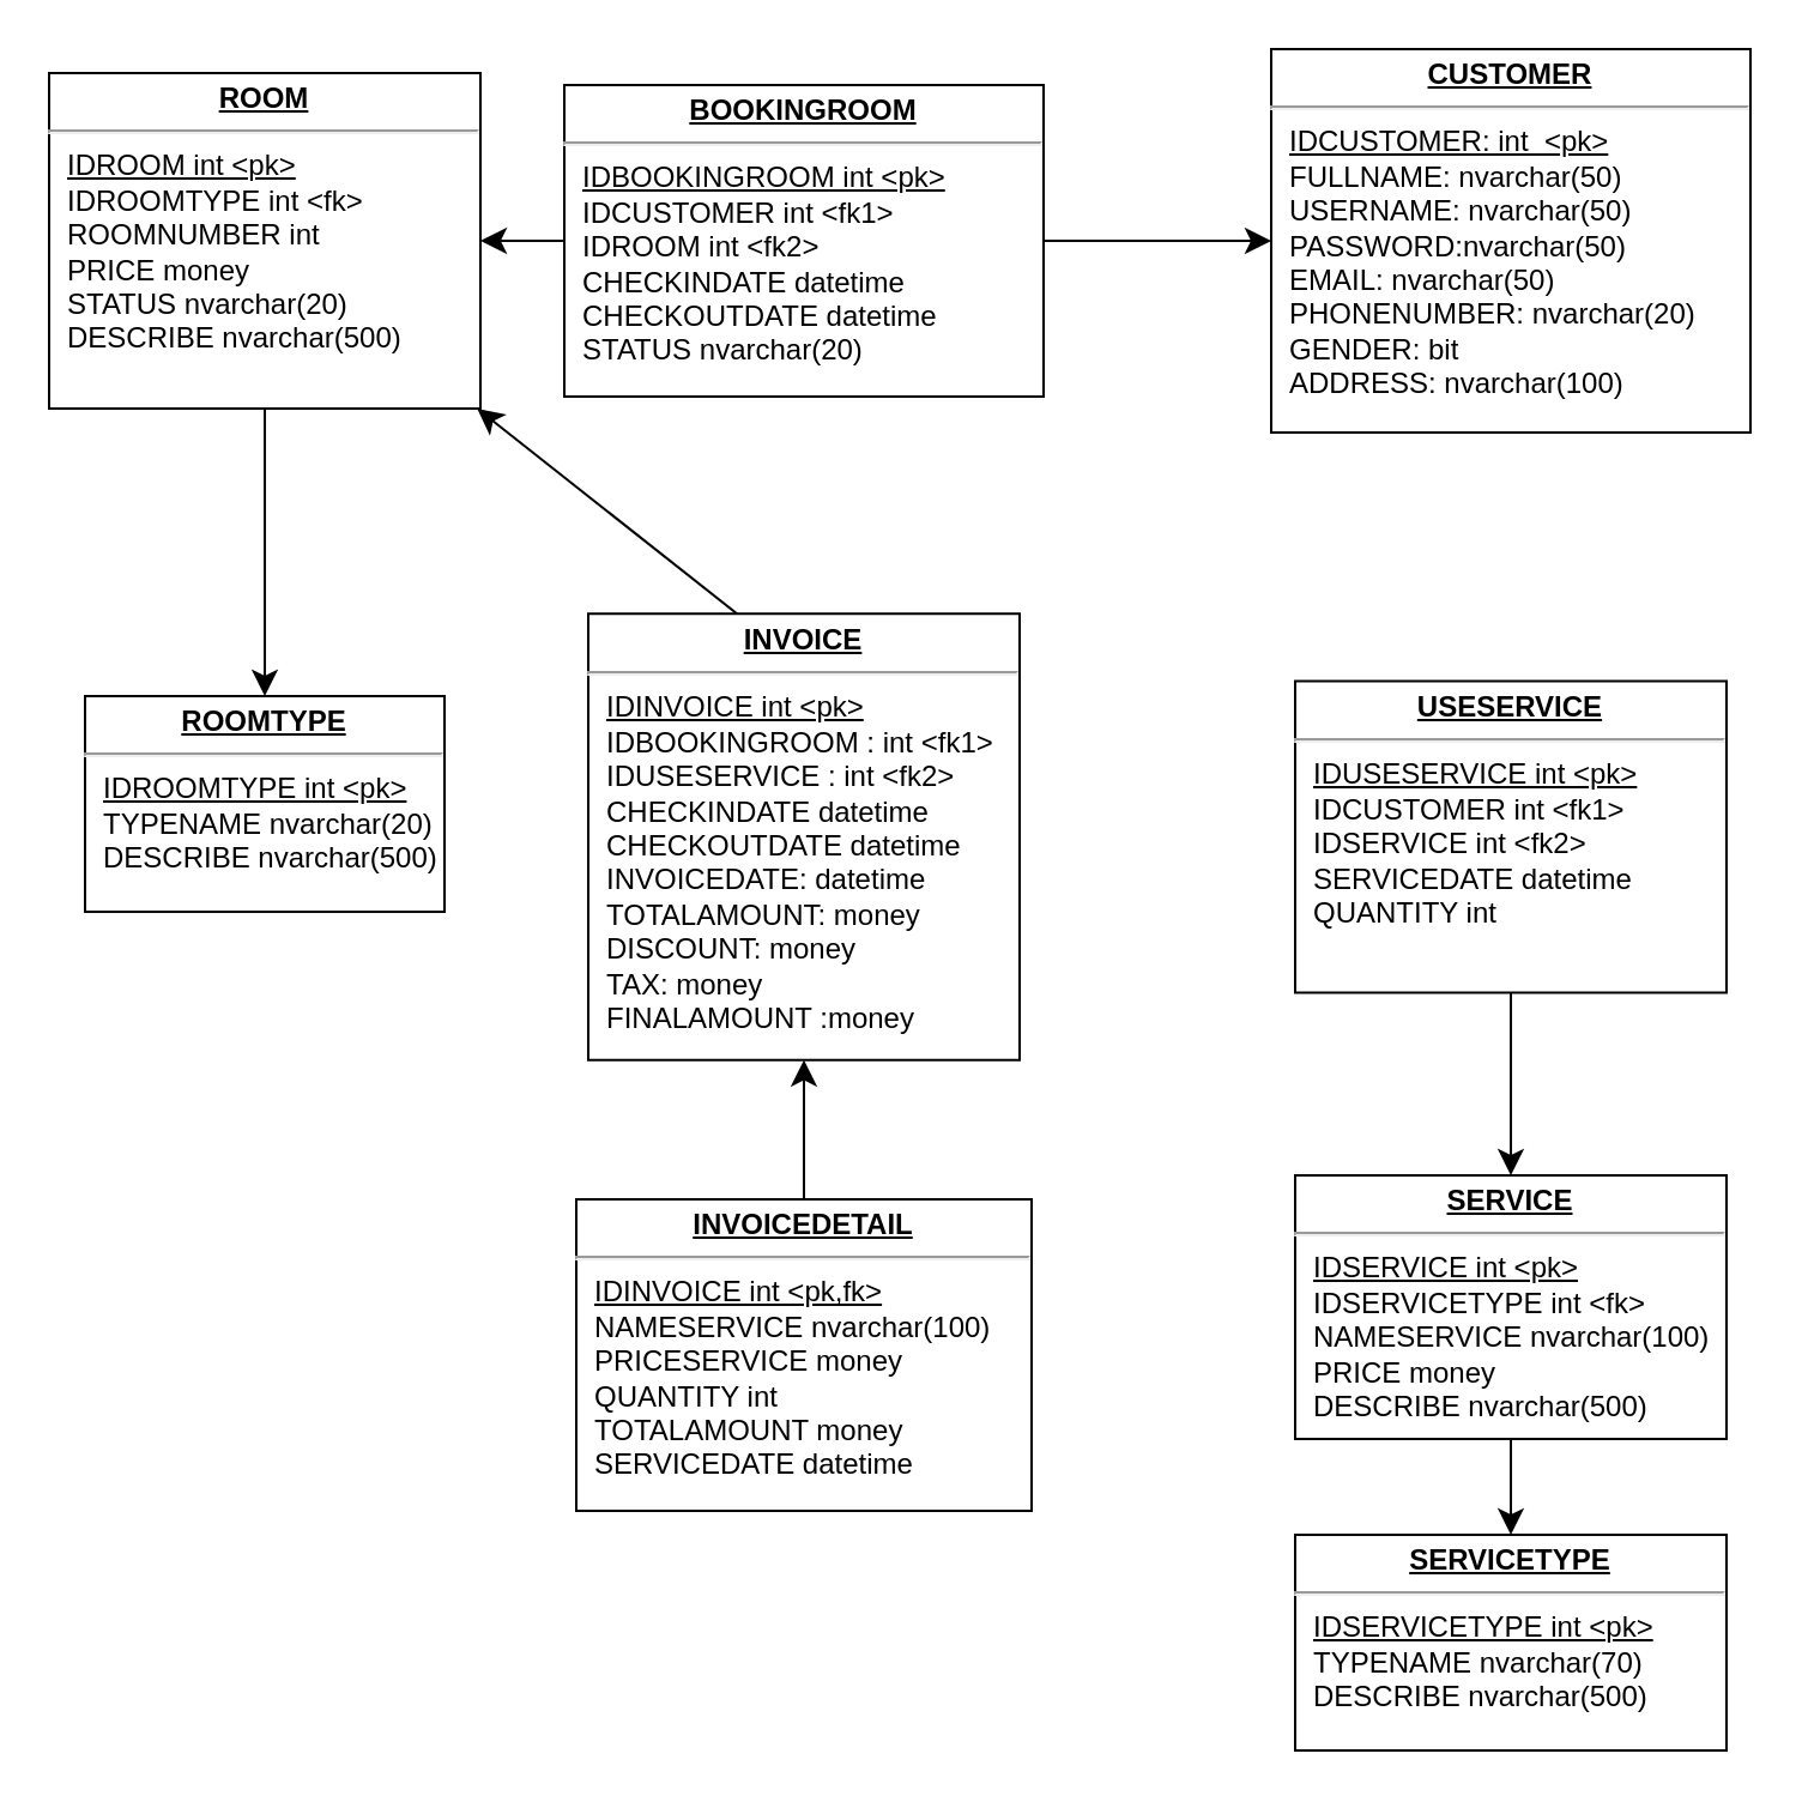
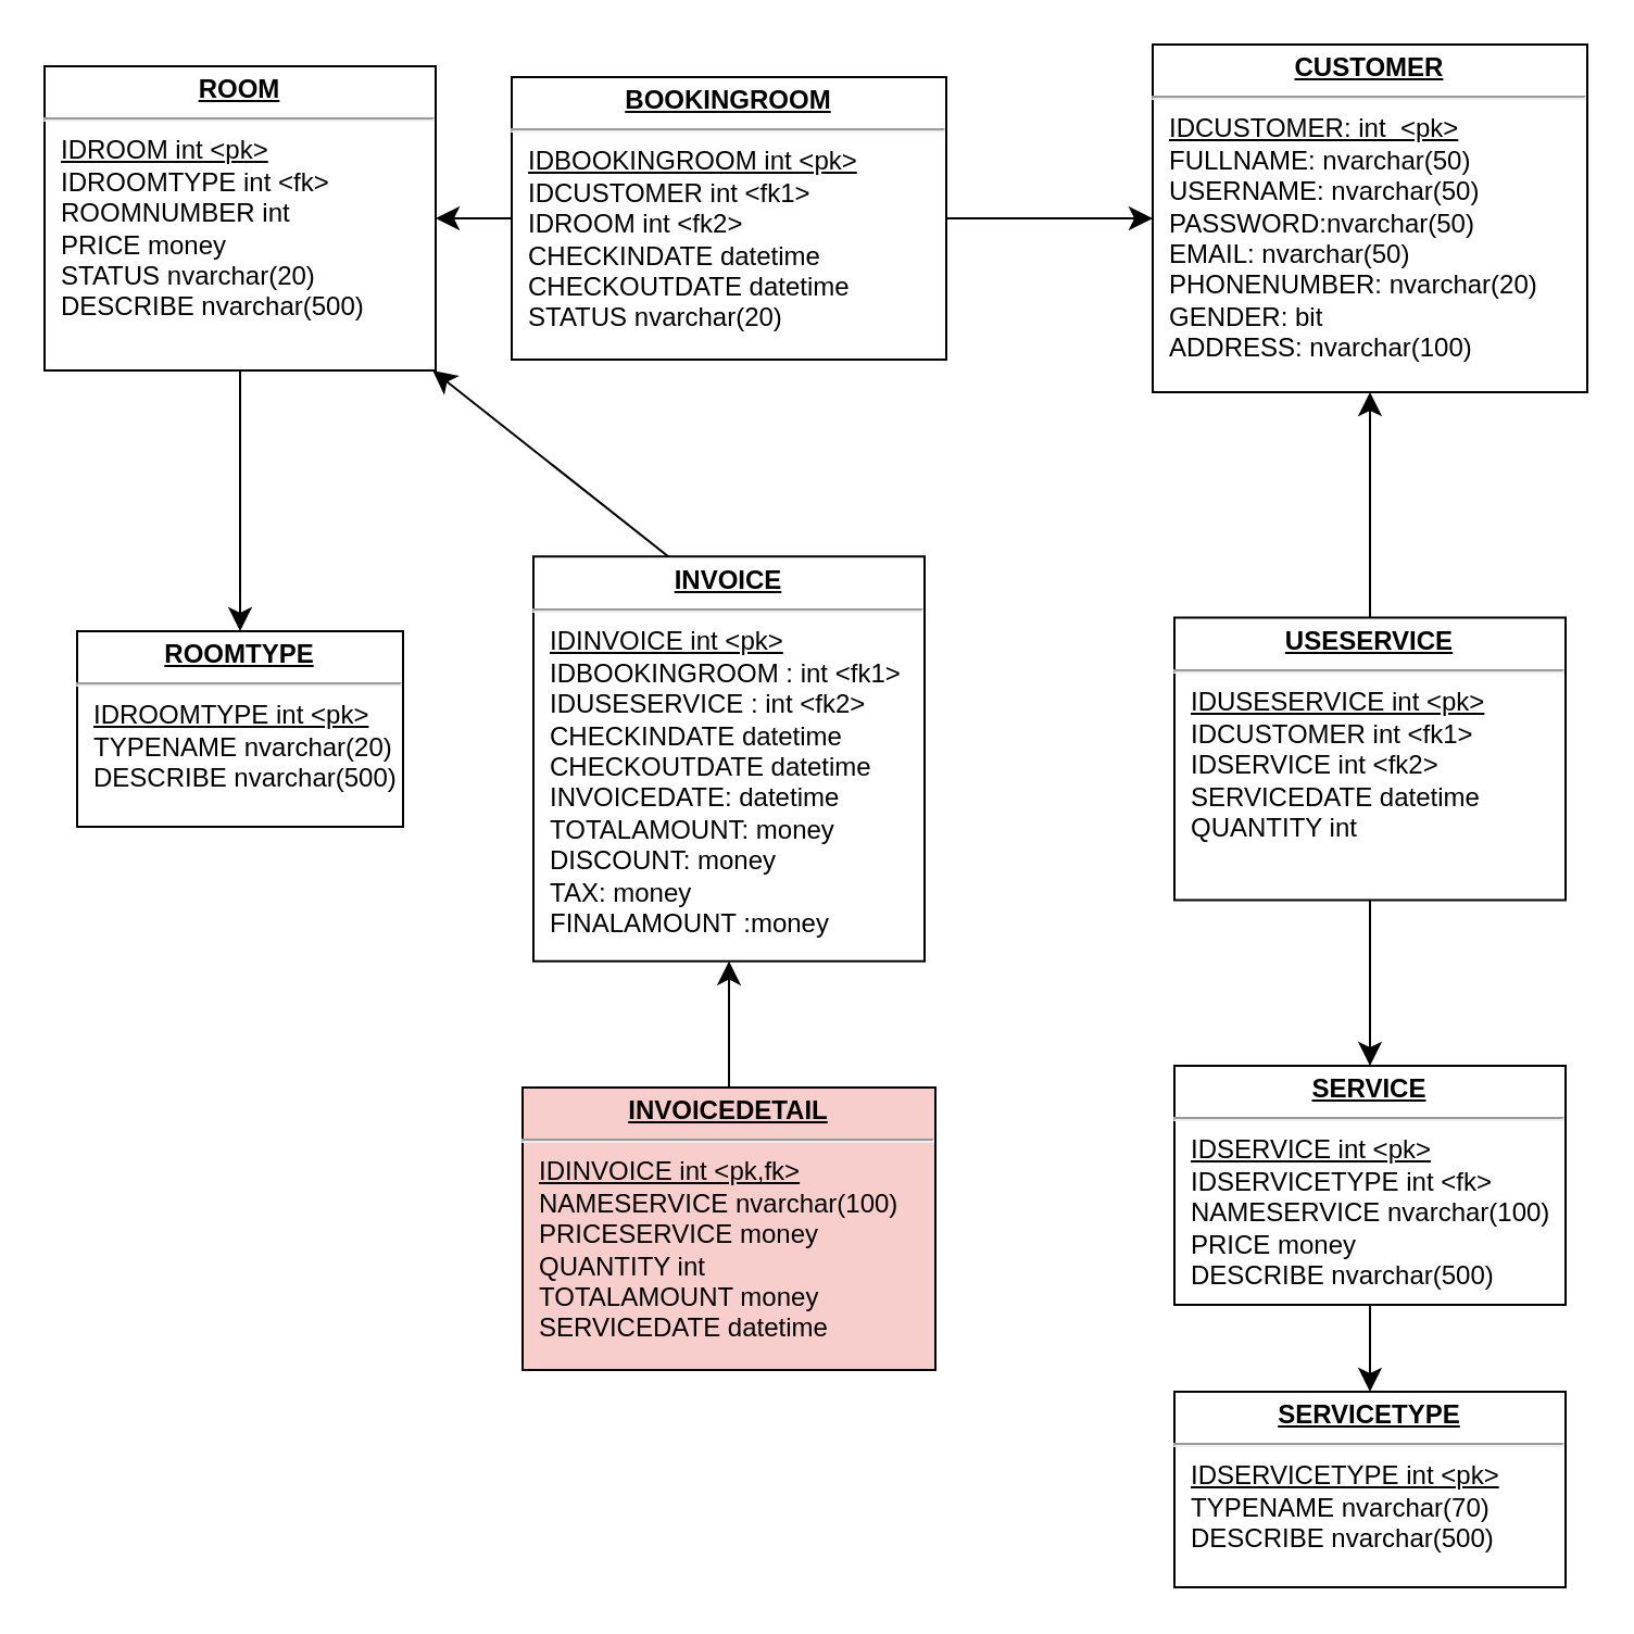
  <mxCell id="0" />
  <mxCell id="1" parent="0" />
  <mxCell id="2" style="edgeStyle=none;curved=1;rounded=0;orthogonalLoop=1;jettySize=auto;html=1;exitX=0.5;exitY=1;exitDx=0;exitDy=0;entryX=0.5;entryY=0;entryDx=0;entryDy=0;fontSize=12;startSize=8;endSize=8;" parent="1" source="3" target="4" edge="1"><mxGeometry relative="1" as="geometry" /></mxCell>
  <mxCell id="3" value="&lt;p style=&quot;margin: 0px ; margin-top: 4px ; text-align: center ; text-decoration: underline&quot;&gt;&lt;b&gt;ROOM&lt;/b&gt;&lt;/p&gt;&lt;hr&gt;&lt;p style=&quot;margin: 0px ; margin-left: 8px&quot;&gt;&lt;u&gt;IDROOM int &amp;lt;pk&amp;gt;&lt;/u&gt;&lt;br&gt;IDROOMTYPE int &amp;lt;fk&amp;gt;&lt;/p&gt;&lt;p style=&quot;margin: 0px ; margin-left: 8px&quot;&gt;ROOMNUMBER int&lt;/p&gt;&lt;p style=&quot;margin: 0px ; margin-left: 8px&quot;&gt;PRICE money&lt;/p&gt;&lt;p style=&quot;margin: 0px ; margin-left: 8px&quot;&gt;STATUS nvarchar(20)&lt;/p&gt;&lt;p style=&quot;margin: 0px ; margin-left: 8px&quot;&gt;DESCRIBE nvarchar(500)&lt;/p&gt;&lt;p style=&quot;margin: 0px ; margin-left: 8px&quot;&gt;&lt;br&gt;&lt;/p&gt;" style="verticalAlign=top;align=left;overflow=fill;fontSize=12;fontFamily=Helvetica;html=1;rounded=0;shadow=0;comic=0;labelBackgroundColor=none;strokeWidth=1" parent="1" vertex="1"><mxGeometry x="20" y="30" width="180" height="140" as="geometry" /></mxCell>
  <mxCell id="4" value="&lt;p style=&quot;margin: 0px ; margin-top: 4px ; text-align: center ; text-decoration: underline&quot;&gt;&lt;b&gt;ROOMTYPE&lt;/b&gt;&lt;/p&gt;&lt;hr&gt;&lt;p style=&quot;margin: 0px ; margin-left: 8px&quot;&gt;&lt;u&gt;IDROOMTYPE int &amp;lt;pk&amp;gt;&lt;br&gt;&lt;/u&gt;TYPENAME nvarchar(20)&lt;br&gt;&lt;/p&gt;&lt;p style=&quot;margin: 0px 0px 0px 8px;&quot;&gt;DESCRIBE nvarchar(500)&lt;/p&gt;&lt;p style=&quot;margin: 0px 0px 0px 8px;&quot;&gt;&lt;br&gt;&lt;/p&gt;" style="verticalAlign=top;align=left;overflow=fill;fontSize=12;fontFamily=Helvetica;html=1;rounded=0;shadow=0;comic=0;labelBackgroundColor=none;strokeWidth=1" parent="1" vertex="1"><mxGeometry x="35" y="290" width="150" height="90" as="geometry" /></mxCell>
  <mxCell id="5" value="&lt;p style=&quot;margin: 0px ; margin-top: 4px ; text-align: center ; text-decoration: underline&quot;&gt;&lt;b&gt;CUSTOMER&lt;/b&gt;&lt;/p&gt;&lt;hr&gt;&lt;p style=&quot;margin: 0px ; margin-left: 8px&quot;&gt;&lt;u&gt;IDCUSTOMER: int&amp;nbsp; &amp;lt;pk&amp;gt;&lt;/u&gt;&lt;/p&gt;&lt;p style=&quot;margin: 0px ; margin-left: 8px&quot;&gt;FULLNAME: nvarchar(50)&lt;br&gt;USERNAME: nvarchar(50)&lt;/p&gt;&lt;p style=&quot;margin: 0px ; margin-left: 8px&quot;&gt;PASSWORD:nvarchar(50)&lt;/p&gt;&lt;p style=&quot;margin: 0px ; margin-left: 8px&quot;&gt;EMAIL: nvarchar(50)&lt;/p&gt;&lt;p style=&quot;margin: 0px ; margin-left: 8px&quot;&gt;PHONENUMBER: nvarchar(20)&lt;/p&gt;&lt;p style=&quot;margin: 0px ; margin-left: 8px&quot;&gt;GENDER: bit&lt;br&gt;ADDRESS: nvarchar(100)&lt;/p&gt;" style="verticalAlign=top;align=left;overflow=fill;fontSize=12;fontFamily=Helvetica;html=1;rounded=0;shadow=0;comic=0;labelBackgroundColor=none;strokeWidth=1" parent="1" vertex="1"><mxGeometry x="530" y="20" width="200" height="160" as="geometry" /></mxCell>
  <mxCell id="6" style="edgeStyle=none;curved=1;rounded=0;orthogonalLoop=1;jettySize=auto;html=1;exitX=1;exitY=0.5;exitDx=0;exitDy=0;entryX=0;entryY=0.5;entryDx=0;entryDy=0;fontSize=12;startSize=8;endSize=8;" parent="1" source="8" target="5" edge="1"><mxGeometry relative="1" as="geometry" /></mxCell>
  <mxCell id="7" style="edgeStyle=none;curved=1;rounded=0;orthogonalLoop=1;jettySize=auto;html=1;exitX=0;exitY=0.5;exitDx=0;exitDy=0;entryX=1;entryY=0.5;entryDx=0;entryDy=0;fontSize=12;startSize=8;endSize=8;" parent="1" source="8" target="3" edge="1"><mxGeometry relative="1" as="geometry" /></mxCell>
  <mxCell id="8" value="&lt;p style=&quot;margin: 0px ; margin-top: 4px ; text-align: center ; text-decoration: underline&quot;&gt;&lt;b&gt;BOOKINGROOM&lt;/b&gt;&lt;/p&gt;&lt;hr&gt;&lt;p style=&quot;margin: 0px ; margin-left: 8px&quot;&gt;&lt;u&gt;IDBOOKINGROOM int &amp;lt;pk&amp;gt;&lt;/u&gt;&lt;br&gt;IDCUSTOMER int &amp;lt;fk1&amp;gt;&lt;br&gt;IDROOM int &amp;lt;fk2&amp;gt;&lt;br&gt;CHECKINDATE datetime&lt;/p&gt;&lt;p style=&quot;margin: 0px ; margin-left: 8px&quot;&gt;&lt;span style=&quot;background-color: initial;&quot;&gt;CHECKOUTDATE&lt;/span&gt;&amp;nbsp;datetime&lt;br&gt;STATUS nvarchar(20)&lt;/p&gt;" style="verticalAlign=top;align=left;overflow=fill;fontSize=12;fontFamily=Helvetica;html=1;rounded=0;shadow=0;comic=0;labelBackgroundColor=none;strokeWidth=1" parent="1" vertex="1"><mxGeometry x="235" y="35" width="200" height="130" as="geometry" /></mxCell>
  <mxCell id="9" style="edgeStyle=none;curved=1;rounded=0;orthogonalLoop=1;jettySize=auto;html=1;exitX=1;exitY=0.5;exitDx=0;exitDy=0;fontSize=12;startSize=8;endSize=8;" parent="1" source="10" target="3" edge="1"><mxGeometry relative="1" as="geometry" /></mxCell>
  <mxCell id="10" value="&lt;p style=&quot;margin: 0px ; margin-top: 4px ; text-align: center ; text-decoration: underline&quot;&gt;&lt;b&gt;INVOICE&lt;/b&gt;&lt;/p&gt;&lt;hr&gt;&lt;p style=&quot;margin: 0px ; margin-left: 8px&quot;&gt;&lt;u&gt;IDINVOICE int &amp;lt;pk&amp;gt;&lt;/u&gt;&lt;br&gt;IDBOOKINGROOM : int &amp;lt;fk1&amp;gt;&lt;/p&gt;&lt;p style=&quot;margin: 0px 0px 0px 8px;&quot;&gt;IDUSESERVICE : int &amp;lt;fk2&amp;gt;&lt;/p&gt;&lt;p style=&quot;margin: 0px 0px 0px 8px;&quot;&gt;CHECKINDATE datetime&lt;/p&gt;&lt;p style=&quot;margin: 0px 0px 0px 8px;&quot;&gt;&lt;span style=&quot;background-color: initial;&quot;&gt;CHECKOUTDATE&lt;/span&gt;&amp;nbsp;datetime&lt;/p&gt;&lt;p style=&quot;margin: 0px 0px 0px 8px;&quot;&gt;INVOICEDATE: datetime&lt;/p&gt;&lt;p style=&quot;margin: 0px 0px 0px 8px;&quot;&gt;TOTALAMOUNT: money&amp;nbsp;&lt;/p&gt;&lt;p style=&quot;margin: 0px 0px 0px 8px;&quot;&gt;DISCOUNT: money&lt;/p&gt;&lt;p style=&quot;margin: 0px 0px 0px 8px;&quot;&gt;TAX: money&lt;br&gt;FINALAMOUNT :money&lt;/p&gt;" style="verticalAlign=top;align=left;overflow=fill;fontSize=12;fontFamily=Helvetica;html=1;rounded=0;shadow=0;comic=0;labelBackgroundColor=none;strokeWidth=1" parent="1" vertex="1"><mxGeometry x="245" y="255.62" width="180" height="186.25" as="geometry" /></mxCell>
  <mxCell id="11" style="edgeStyle=none;curved=1;rounded=0;orthogonalLoop=1;jettySize=auto;html=1;exitX=0.5;exitY=1;exitDx=0;exitDy=0;entryX=0.5;entryY=0;entryDx=0;entryDy=0;fontSize=12;startSize=8;endSize=8;" parent="1" source="13" target="15" edge="1"><mxGeometry relative="1" as="geometry" /></mxCell>
+ <mxCell id="12" style="edgeStyle=none;curved=1;rounded=0;orthogonalLoop=1;jettySize=auto;html=1;exitX=0.5;exitY=0;exitDx=0;exitDy=0;entryX=0.5;entryY=1;entryDx=0;entryDy=0;fontSize=12;startSize=8;endSize=8;" parent="1" source="13" target="5" edge="1"><mxGeometry relative="1" as="geometry" /></mxCell>
  <mxCell id="13" value="&lt;p style=&quot;margin: 0px ; margin-top: 4px ; text-align: center ; text-decoration: underline&quot;&gt;&lt;b&gt;USESERVICE&lt;/b&gt;&lt;/p&gt;&lt;hr&gt;&lt;p style=&quot;margin: 0px ; margin-left: 8px&quot;&gt;&lt;u&gt;IDUSESERVICE int &amp;lt;pk&amp;gt;&lt;/u&gt;&lt;br&gt;IDCUSTOMER int &amp;lt;fk1&amp;gt;&lt;br&gt;&lt;/p&gt;&lt;p style=&quot;margin: 0px ; margin-left: 8px&quot;&gt;IDSERVICE int &amp;lt;fk2&amp;gt;&lt;/p&gt;&lt;p style=&quot;margin: 0px ; margin-left: 8px&quot;&gt;SERVICEDATE datetime&lt;br&gt;QUANTITY int&lt;/p&gt;" style="verticalAlign=top;align=left;overflow=fill;fontSize=12;fontFamily=Helvetica;html=1;rounded=0;shadow=0;comic=0;labelBackgroundColor=none;strokeWidth=1" parent="1" vertex="1"><mxGeometry x="540" y="283.75" width="180" height="130" as="geometry" /></mxCell>
  <mxCell id="14" style="edgeStyle=none;curved=1;rounded=0;orthogonalLoop=1;jettySize=auto;html=1;exitX=0.5;exitY=1;exitDx=0;exitDy=0;entryX=0.5;entryY=0;entryDx=0;entryDy=0;fontSize=12;startSize=8;endSize=8;" parent="1" source="15" target="17" edge="1"><mxGeometry relative="1" as="geometry" /></mxCell>
  <mxCell id="15" value="&lt;p style=&quot;margin: 0px ; margin-top: 4px ; text-align: center ; text-decoration: underline&quot;&gt;&lt;b&gt;SERVICE&lt;/b&gt;&lt;/p&gt;&lt;hr&gt;&lt;p style=&quot;margin: 0px ; margin-left: 8px&quot;&gt;&lt;u&gt;IDSERVICE int &amp;lt;pk&amp;gt;&lt;br&gt;&lt;/u&gt;IDSERVICETYPE int &amp;lt;fk&amp;gt;&lt;/p&gt;&lt;p style=&quot;margin: 0px ; margin-left: 8px&quot;&gt;NAMESERVICE nvarchar(100)&lt;/p&gt;&lt;p style=&quot;margin: 0px 0px 0px 8px;&quot;&gt;PRICE money&lt;/p&gt;&lt;p style=&quot;margin: 0px 0px 0px 8px;&quot;&gt;&lt;span style=&quot;background-color: initial;&quot;&gt;DESCRIBE nvarchar(500)&lt;/span&gt;&lt;/p&gt;" style="verticalAlign=top;align=left;overflow=fill;fontSize=12;fontFamily=Helvetica;html=1;rounded=0;shadow=0;comic=0;labelBackgroundColor=none;strokeWidth=1" parent="1" vertex="1"><mxGeometry x="540" y="490" width="180" height="110" as="geometry" /></mxCell>
  <mxCell id="16" style="edgeStyle=none;curved=1;rounded=0;orthogonalLoop=1;jettySize=auto;html=1;exitX=0.5;exitY=1;exitDx=0;exitDy=0;fontSize=12;startSize=8;endSize=8;" parent="1" source="15" target="15" edge="1"><mxGeometry relative="1" as="geometry" /></mxCell>
  <mxCell id="17" value="&lt;p style=&quot;margin: 0px ; margin-top: 4px ; text-align: center ; text-decoration: underline&quot;&gt;&lt;b&gt;SERVICETYPE&lt;/b&gt;&lt;/p&gt;&lt;hr&gt;&lt;p style=&quot;margin: 0px ; margin-left: 8px&quot;&gt;&lt;u&gt;IDSERVICETYPE int &amp;lt;pk&amp;gt;&lt;br&gt;&lt;/u&gt;TYPENAME nvarchar(70)&lt;/p&gt;&lt;p style=&quot;margin: 0px ; margin-left: 8px&quot;&gt;DESCRIBE nvarchar(500)&lt;/p&gt;" style="verticalAlign=top;align=left;overflow=fill;fontSize=12;fontFamily=Helvetica;html=1;rounded=0;shadow=0;comic=0;labelBackgroundColor=none;strokeWidth=1" parent="1" vertex="1"><mxGeometry x="540" y="640" width="180" height="90" as="geometry" /></mxCell>
  <mxCell id="18" style="edgeStyle=none;curved=1;rounded=0;orthogonalLoop=1;jettySize=auto;html=1;exitX=0.5;exitY=0;exitDx=0;exitDy=0;entryX=0.5;entryY=1;entryDx=0;entryDy=0;fontSize=12;startSize=8;endSize=8;" parent="1" source="19" target="10" edge="1"><mxGeometry relative="1" as="geometry" /></mxCell>
- <mxCell id="19" value="&lt;p style=&quot;margin: 0px ; margin-top: 4px ; text-align: center ; text-decoration: underline&quot;&gt;&lt;b&gt;INVOICEDETAIL&lt;/b&gt;&lt;/p&gt;&lt;hr&gt;&lt;p style=&quot;margin: 0px ; margin-left: 8px&quot;&gt;&lt;u&gt;IDINVOICE int &amp;lt;pk,fk&amp;gt;&lt;/u&gt;&lt;/p&gt;&lt;p style=&quot;margin: 0px ; margin-left: 8px&quot;&gt;NAMESERVICE nvarchar(100)&lt;/p&gt;&lt;p style=&quot;margin: 0px ; margin-left: 8px&quot;&gt;PRICESERVICE money&lt;br&gt;&lt;/p&gt;&lt;p style=&quot;margin: 0px ; margin-left: 8px&quot;&gt;QUANTITY int&lt;/p&gt;&lt;p style=&quot;margin: 0px ; margin-left: 8px&quot;&gt;TOTALAMOUNT money&lt;/p&gt;&lt;p style=&quot;margin: 0px ; margin-left: 8px&quot;&gt;SERVICEDATE datetime&lt;/p&gt;&lt;p style=&quot;margin: 0px ; margin-left: 8px&quot;&gt;&lt;br&gt;&lt;/p&gt;" style="verticalAlign=top;align=left;overflow=fill;fontSize=12;fontFamily=Helvetica;html=1;rounded=0;shadow=0;comic=0;labelBackgroundColor=none;strokeWidth=1" parent="1" vertex="1"><mxGeometry x="240" y="500" width="190" height="130" as="geometry" /></mxCell>
+ <mxCell id="19" value="&lt;p style=&quot;margin: 0px ; margin-top: 4px ; text-align: center ; text-decoration: underline&quot;&gt;&lt;b&gt;INVOICEDETAIL&lt;/b&gt;&lt;/p&gt;&lt;hr&gt;&lt;p style=&quot;margin: 0px ; margin-left: 8px&quot;&gt;&lt;u&gt;IDINVOICE int &amp;lt;pk,fk&amp;gt;&lt;/u&gt;&lt;/p&gt;&lt;p style=&quot;margin: 0px ; margin-left: 8px&quot;&gt;NAMESERVICE nvarchar(100)&lt;/p&gt;&lt;p style=&quot;margin: 0px ; margin-left: 8px&quot;&gt;PRICESERVICE money&lt;br&gt;&lt;/p&gt;&lt;p style=&quot;margin: 0px ; margin-left: 8px&quot;&gt;QUANTITY int&lt;/p&gt;&lt;p style=&quot;margin: 0px ; margin-left: 8px&quot;&gt;TOTALAMOUNT money&lt;/p&gt;&lt;p style=&quot;margin: 0px ; margin-left: 8px&quot;&gt;SERVICEDATE datetime&lt;/p&gt;&lt;p style=&quot;margin: 0px ; margin-left: 8px&quot;&gt;&lt;br&gt;&lt;/p&gt;" style="verticalAlign=top;align=left;overflow=fill;fontSize=12;fontFamily=Helvetica;html=1;rounded=0;shadow=0;comic=0;labelBackgroundColor=none;strokeWidth=1;fillColor=#f8cecc;" parent="1" vertex="1"><mxGeometry x="240" y="500" width="190" height="130" as="geometry" /></mxCell>
